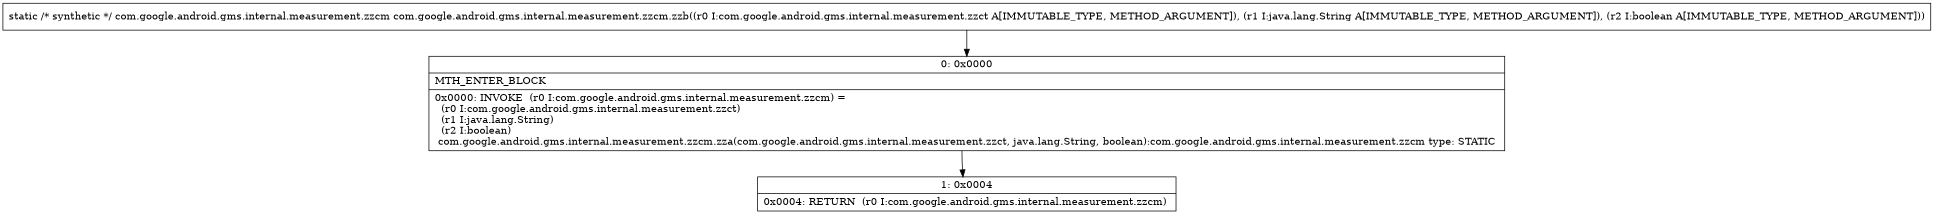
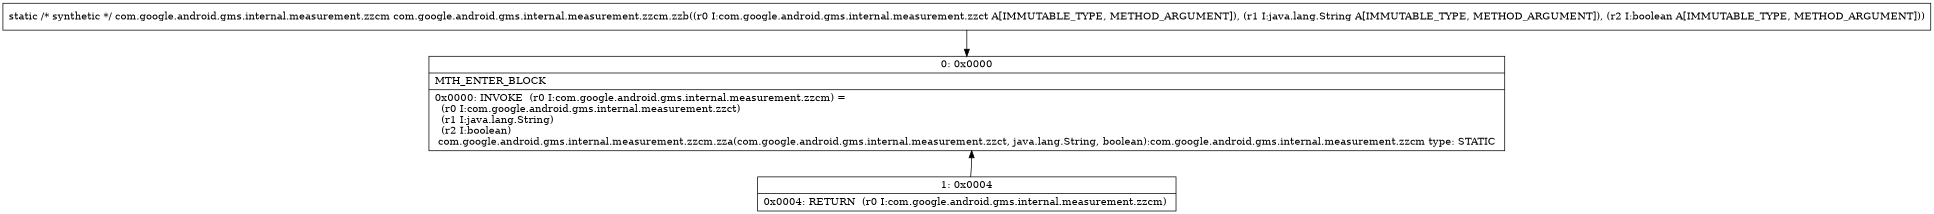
  digraph {
    node [shape=record]
    n1 [label="{0\:\ 0x0000|MTH_ENTER_BLOCK\l|0x0000: INVOKE  (r0 I:com.google.android.gms.internal.measurement.zzcm) = \l  (r0 I:com.google.android.gms.internal.measurement.zzct)\l  (r1 I:java.lang.String)\l  (r2 I:boolean)\l com.google.android.gms.internal.measurement.zzcm.zza(com.google.android.gms.internal.measurement.zzct, java.lang.String, boolean):com.google.android.gms.internal.measurement.zzcm type: STATIC \l}"]
    n2 [label="{1\:\ 0x0004|0x0004: RETURN  (r0 I:com.google.android.gms.internal.measurement.zzcm) \l}"]
    n3 [label="{static \/* synthetic *\/ com.google.android.gms.internal.measurement.zzcm com.google.android.gms.internal.measurement.zzcm.zzb((r0 I:com.google.android.gms.internal.measurement.zzct A[IMMUTABLE_TYPE, METHOD_ARGUMENT]), (r1 I:java.lang.String A[IMMUTABLE_TYPE, METHOD_ARGUMENT]), (r2 I:boolean A[IMMUTABLE_TYPE, METHOD_ARGUMENT])) }"]
-   n1 -> n2
+   n2 -> n1
    n3 -> n1
  }
